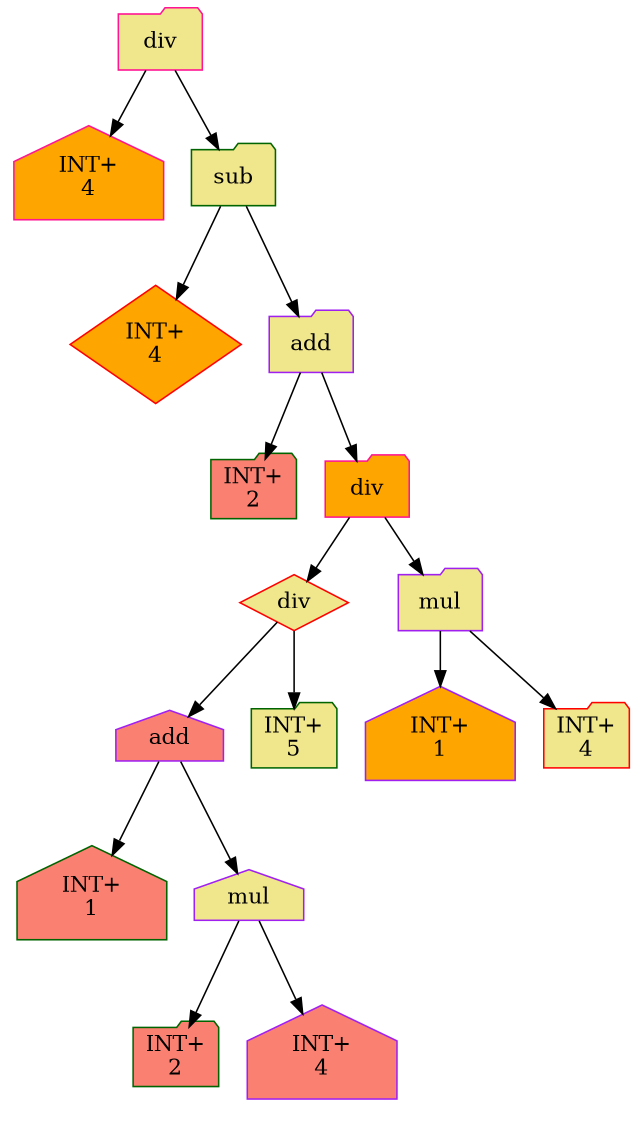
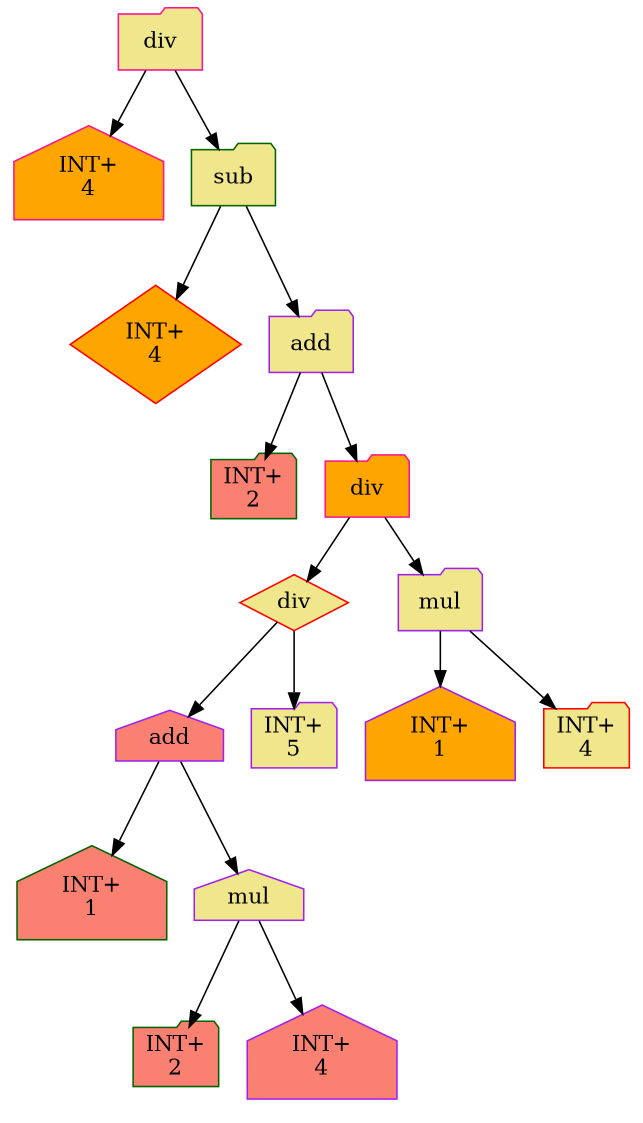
  digraph {
    node [shape=folder style=filled fillcolor=khaki color=purple]
    n1 [label=div color=deeppink]
    n2 [label="INT+\n4" shape=house fillcolor=orange color=deeppink]
    n3 [label=sub color=darkgreen]
    n4 [label="INT+\n4" shape=diamond fillcolor=orange color=red]
    n5 [label=add]
    n6 [label="INT+\n2" fillcolor=salmon color=darkgreen]
    n7 [label=div fillcolor=orange color=deeppink]
    n8 [label=div shape=diamond color=red]
    n9 [label=mul]
    n10 [label=add shape=house fillcolor=salmon]
-   n11 [label="INT+\n5" color=darkgreen]
+   n11 [label="INT+\n5"]
    n12 [label="INT+\n1" shape=house fillcolor=salmon color=darkgreen]
    n13 [label=mul shape=house]
    n14 [label="INT+\n2" fillcolor=salmon color=darkgreen]
    n15 [label="INT+\n4" shape=house fillcolor=salmon]
    n16 [label="INT+\n1" shape=house fillcolor=orange]
    n17 [label="INT+\n4" color=red]
    n1 -> n2
    n1 -> n3
    n3 -> n4
    n3 -> n5
    n5 -> n6
    n5 -> n7
    n7 -> n8
    n7 -> n9
    n8 -> n10
    n8 -> n11
    n9 -> n16
    n9 -> n17
    n10 -> n12
    n10 -> n13
    n13 -> n14
    n13 -> n15
  }
